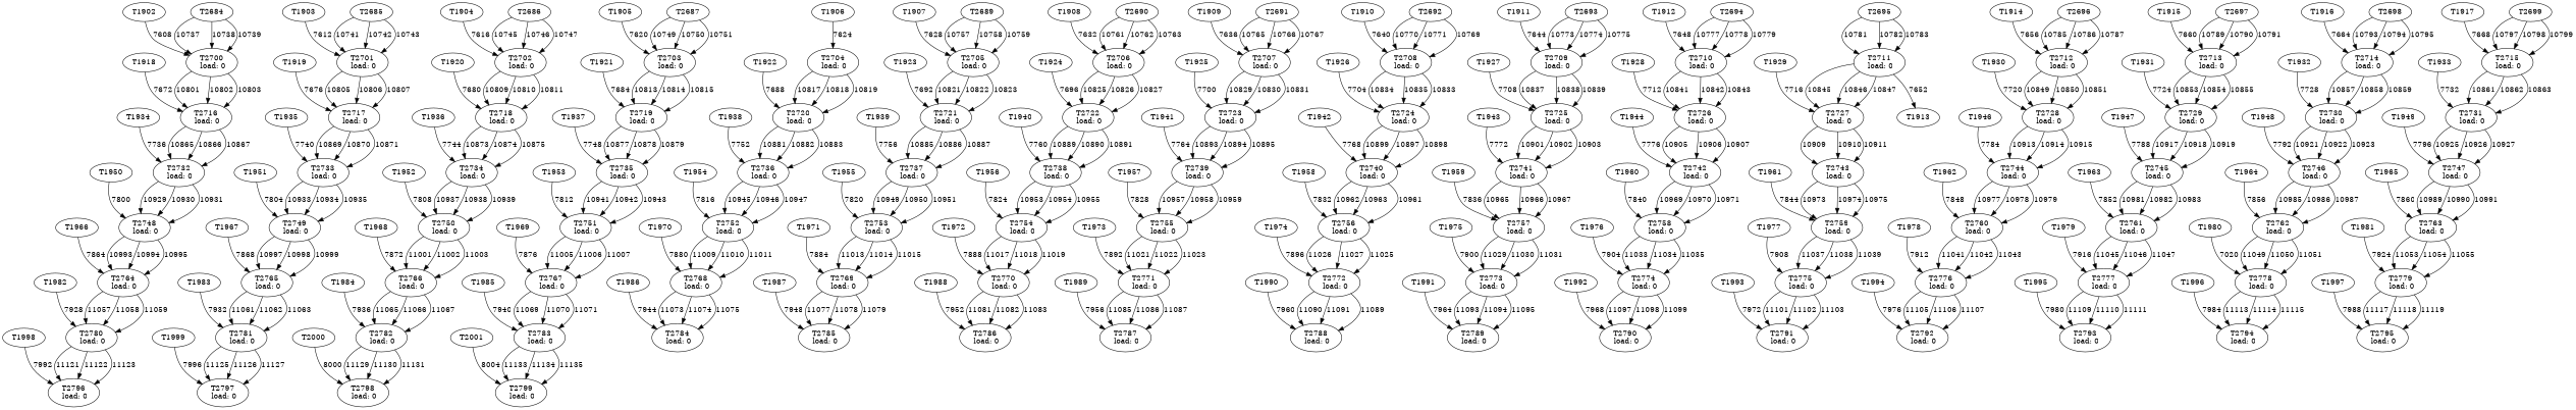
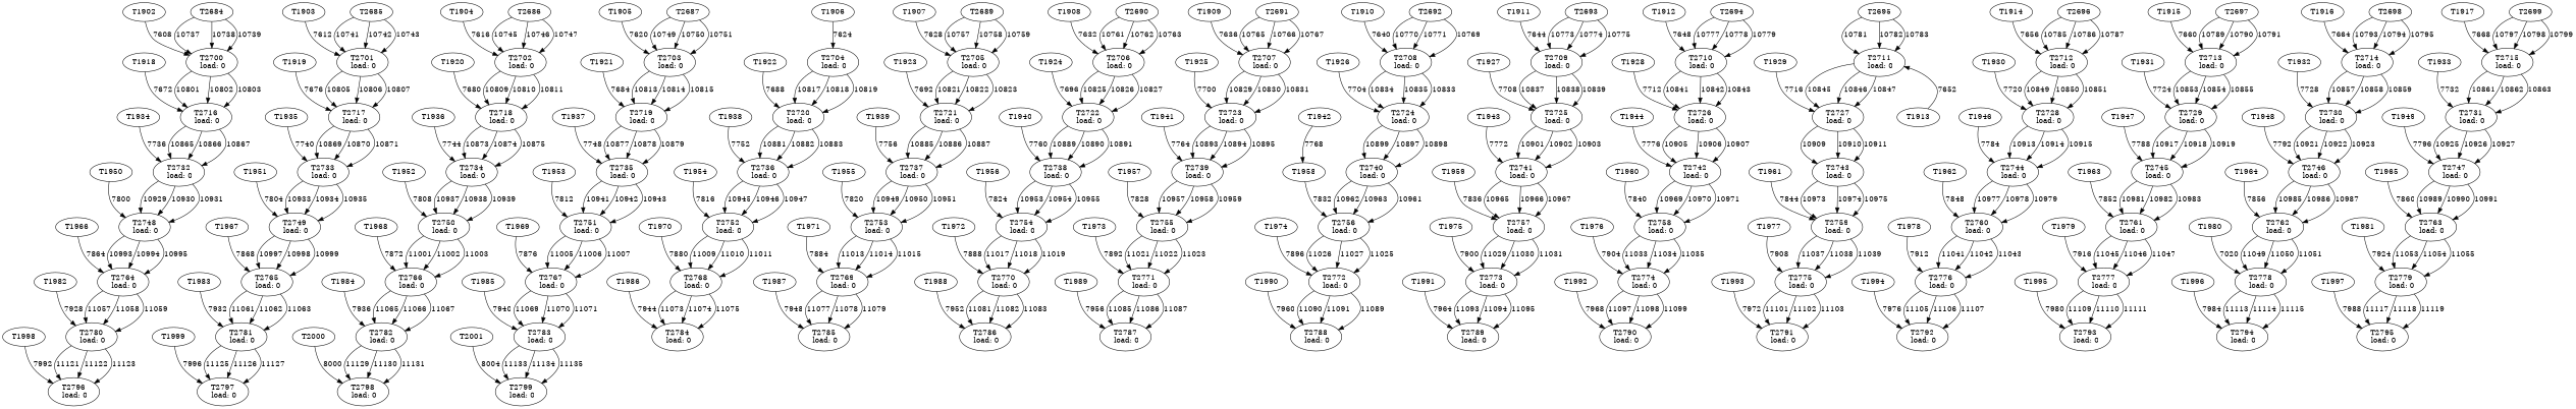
  digraph {
    n1 [label="T2700\n load: 0"]
    n2 [label="T2716\n load: 0"]
    n3 [label="T2732\n load: 0"]
    T1902
    T2684
    n6 [label="T2701\n load: 0"]
    n7 [label="T2717\n load: 0"]
    n8 [label="T2733\n load: 0"]
    T1903
    T2685
    n11 [label="T2702\n load: 0"]
    n12 [label="T2718\n load: 0"]
    n13 [label="T2734\n load: 0"]
    T1904
    T2686
    n16 [label="T2703\n load: 0"]
    n17 [label="T2719\n load: 0"]
    n18 [label="T2735\n load: 0"]
    T1905
    T2687
    n21 [label="T2704\n load: 0"]
    n22 [label="T2720\n load: 0"]
    n23 [label="T2736\n load: 0"]
    T1906
    n25 [label="T2705\n load: 0"]
    n26 [label="T2721\n load: 0"]
    n27 [label="T2737\n load: 0"]
    T1907
    T2689
    n30 [label="T2706\n load: 0"]
    n31 [label="T2722\n load: 0"]
    n32 [label="T2738\n load: 0"]
    T1908
    T2690
    n35 [label="T2707\n load: 0"]
    n36 [label="T2723\n load: 0"]
    n37 [label="T2739\n load: 0"]
    T1909
    T2691
    n40 [label="T2708\n load: 0"]
    n41 [label="T2724\n load: 0"]
    n42 [label="T2740\n load: 0"]
    T1910
    T2692
    n45 [label="T2709\n load: 0"]
    n46 [label="T2725\n load: 0"]
    n47 [label="T2741\n load: 0"]
    T1911
    T2693
    n50 [label="T2710\n load: 0"]
    n51 [label="T2726\n load: 0"]
    n52 [label="T2742\n load: 0"]
    T1912
    T2694
    n55 [label="T2711\n load: 0"]
    n56 [label="T2727\n load: 0"]
    n57 [label="T2743\n load: 0"]
    T1913
    T2695
    n60 [label="T2712\n load: 0"]
    n61 [label="T2728\n load: 0"]
    n62 [label="T2744\n load: 0"]
    T1914
    T2696
    n65 [label="T2713\n load: 0"]
    n66 [label="T2729\n load: 0"]
    n67 [label="T2745\n load: 0"]
    T1915
    T2697
    n70 [label="T2714\n load: 0"]
    n71 [label="T2730\n load: 0"]
    n72 [label="T2746\n load: 0"]
    T1916
    T2698
    n75 [label="T2715\n load: 0"]
    n76 [label="T2731\n load: 0"]
    n77 [label="T2747\n load: 0"]
    T1917
    T2699
    n80 [label="T2748\n load: 0"]
    T1918
    n82 [label="T2749\n load: 0"]
    T1919
    n84 [label="T2750\n load: 0"]
    T1920
    n86 [label="T2751\n load: 0"]
    T1921
    n88 [label="T2752\n load: 0"]
    T1922
    n90 [label="T2753\n load: 0"]
    T1923
    n92 [label="T2754\n load: 0"]
    T1924
    n94 [label="T2755\n load: 0"]
    T1925
    n96 [label="T2756\n load: 0"]
    T1926
    n98 [label="T2757\n load: 0"]
    T1927
    n100 [label="T2758\n load: 0"]
    T1928
    n102 [label="T2759\n load: 0"]
    T1929
    n104 [label="T2760\n load: 0"]
    T1930
    n106 [label="T2761\n load: 0"]
    T1931
    n108 [label="T2762\n load: 0"]
    T1932
    n110 [label="T2763\n load: 0"]
    T1933
    n112 [label="T2764\n load: 0"]
    T1934
    n114 [label="T2765\n load: 0"]
    T1935
    n116 [label="T2766\n load: 0"]
    T1936
    n118 [label="T2767\n load: 0"]
    T1937
    n120 [label="T2768\n load: 0"]
    T1938
    n122 [label="T2769\n load: 0"]
    T1939
    n124 [label="T2770\n load: 0"]
    T1940
    n126 [label="T2771\n load: 0"]
    T1941
    n128 [label="T2772\n load: 0"]
    T1942
    n130 [label="T2773\n load: 0"]
    T1943
    n132 [label="T2774\n load: 0"]
    T1944
    n134 [label="T2775\n load: 0"]
    n135 [label="T2776\n load: 0"]
    T1946
    n137 [label="T2777\n load: 0"]
    T1947
    n139 [label="T2778\n load: 0"]
    T1948
    n141 [label="T2779\n load: 0"]
    T1949
    n143 [label="T2780\n load: 0"]
    T1950
    n145 [label="T2781\n load: 0"]
    T1951
    n147 [label="T2782\n load: 0"]
    T1952
    n149 [label="T2783\n load: 0"]
    T1953
    n151 [label="T2784\n load: 0"]
    T1954
    n153 [label="T2785\n load: 0"]
    T1955
    n155 [label="T2786\n load: 0"]
    T1956
    n157 [label="T2787\n load: 0"]
    T1957
    n159 [label="T2788\n load: 0"]
    T1958
    n161 [label="T2789\n load: 0"]
    T1959
    n163 [label="T2790\n load: 0"]
    T1960
    n165 [label="T2791\n load: 0"]
    T1961
    n167 [label="T2792\n load: 0"]
    T1962
    n169 [label="T2793\n load: 0"]
    T1963
    n171 [label="T2794\n load: 0"]
    T1964
    n173 [label="T2795\n load: 0"]
    T1965
    n175 [label="T2796\n load: 0"]
    T1966
    n177 [label="T2797\n load: 0"]
    T1967
    n179 [label="T2798\n load: 0"]
    T1968
    n181 [label="T2799\n load: 0"]
    T1969
    T1970
    T1971
    T1972
    T1973
    T1974
    T1975
    T1976
    T1977
    T1978
    T1979
    T1980
    T1981
    T1982
    T1983
    T1984
    T1985
    T1986
    T1987
    T1988
    T1989
    T1990
    T1991
    T1992
    T1993
    T1994
    T1995
    T1996
    T1997
    T1998
    T1999
    T2000
    T2001
    n1 -> n2 [label=10801]
    n1 -> n2 [label=10802]
    n1 -> n2 [label=10803]
    n2 -> n3 [label=10865]
    n2 -> n3 [label=10866]
    n2 -> n3 [label=10867]
    n3 -> n80 [label=10929]
    n3 -> n80 [label=10930]
    n3 -> n80 [label=10931]
    T1902 -> n1 [label=7608]
    T2684 -> n1 [label=10737]
    T2684 -> n1 [label=10738]
    T2684 -> n1 [label=10739]
    n6 -> n7 [label=10805]
    n6 -> n7 [label=10806]
    n6 -> n7 [label=10807]
    n7 -> n8 [label=10869]
    n7 -> n8 [label=10870]
    n7 -> n8 [label=10871]
    n8 -> n82 [label=10933]
    n8 -> n82 [label=10934]
    n8 -> n82 [label=10935]
    T1903 -> n6 [label=7612]
    T2685 -> n6 [label=10741]
    T2685 -> n6 [label=10742]
    T2685 -> n6 [label=10743]
    n11 -> n12 [label=10809]
    n11 -> n12 [label=10810]
    n11 -> n12 [label=10811]
    n12 -> n13 [label=10873]
    n12 -> n13 [label=10874]
    n12 -> n13 [label=10875]
    n13 -> n84 [label=10937]
    n13 -> n84 [label=10938]
    n13 -> n84 [label=10939]
    T1904 -> n11 [label=7616]
    T2686 -> n11 [label=10745]
    T2686 -> n11 [label=10746]
    T2686 -> n11 [label=10747]
    n16 -> n17 [label=10813]
    n16 -> n17 [label=10814]
    n16 -> n17 [label=10815]
    n17 -> n18 [label=10877]
    n17 -> n18 [label=10878]
    n17 -> n18 [label=10879]
    n18 -> n86 [label=10941]
    n18 -> n86 [label=10942]
    n18 -> n86 [label=10943]
    T1905 -> n16 [label=7620]
    T2687 -> n16 [label=10749]
    T2687 -> n16 [label=10750]
    T2687 -> n16 [label=10751]
    n21 -> n22 [label=10817]
    n21 -> n22 [label=10818]
    n21 -> n22 [label=10819]
    n22 -> n23 [label=10881]
    n22 -> n23 [label=10882]
    n22 -> n23 [label=10883]
    n23 -> n88 [label=10945]
    n23 -> n88 [label=10946]
    n23 -> n88 [label=10947]
    T1906 -> n21 [label=7624]
    n25 -> n26 [label=10821]
    n25 -> n26 [label=10822]
    n25 -> n26 [label=10823]
    n26 -> n27 [label=10885]
    n26 -> n27 [label=10886]
    n26 -> n27 [label=10887]
    n27 -> n90 [label=10949]
    n27 -> n90 [label=10950]
    n27 -> n90 [label=10951]
    T1907 -> n25 [label=7628]
    T2689 -> n25 [label=10757]
    T2689 -> n25 [label=10758]
    T2689 -> n25 [label=10759]
    n30 -> n31 [label=10825]
    n30 -> n31 [label=10826]
    n30 -> n31 [label=10827]
    n31 -> n32 [label=10889]
    n31 -> n32 [label=10890]
    n31 -> n32 [label=10891]
    n32 -> n92 [label=10953]
    n32 -> n92 [label=10954]
    n32 -> n92 [label=10955]
    T1908 -> n30 [label=7632]
    T2690 -> n30 [label=10761]
    T2690 -> n30 [label=10762]
    T2690 -> n30 [label=10763]
    n35 -> n36 [label=10829]
    n35 -> n36 [label=10830]
    n35 -> n36 [label=10831]
    n36 -> n37 [label=10893]
    n36 -> n37 [label=10894]
    n36 -> n37 [label=10895]
    n37 -> n94 [label=10957]
    n37 -> n94 [label=10958]
    n37 -> n94 [label=10959]
    T1909 -> n35 [label=7636]
    T2691 -> n35 [label=10765]
    T2691 -> n35 [label=10766]
    T2691 -> n35 [label=10767]
    n40 -> n41 [label=10833]
    n40 -> n41 [label=10834]
    n40 -> n41 [label=10835]
    n41 -> n42 [label=10897]
    n41 -> n42 [label=10898]
    n41 -> n42 [label=10899]
    n42 -> n96 [label=10961]
    n42 -> n96 [label=10962]
    n42 -> n96 [label=10963]
    T1910 -> n40 [label=7640]
    T2692 -> n40 [label=10769]
    T2692 -> n40 [label=10770]
    T2692 -> n40 [label=10771]
    n45 -> n46 [label=10837]
    n45 -> n46 [label=10838]
    n45 -> n46 [label=10839]
    n46 -> n47 [label=10901]
    n46 -> n47 [label=10902]
    n46 -> n47 [label=10903]
    n47 -> n98 [label=10965]
    n47 -> n98 [label=10966]
    n47 -> n98 [label=10967]
    T1911 -> n45 [label=7644]
    T2693 -> n45 [label=10773]
    T2693 -> n45 [label=10774]
    T2693 -> n45 [label=10775]
    n50 -> n51 [label=10841]
    n50 -> n51 [label=10842]
    n50 -> n51 [label=10843]
    n51 -> n52 [label=10905]
    n51 -> n52 [label=10906]
    n51 -> n52 [label=10907]
    n52 -> n100 [label=10969]
    n52 -> n100 [label=10970]
    n52 -> n100 [label=10971]
    T1912 -> n50 [label=7648]
    T2694 -> n50 [label=10777]
    T2694 -> n50 [label=10778]
    T2694 -> n50 [label=10779]
    n55 -> n56 [label=10845]
    n55 -> n56 [label=10846]
    n55 -> n56 [label=10847]
    n56 -> n57 [label=10909]
    n56 -> n57 [label=10910]
    n56 -> n57 [label=10911]
    n57 -> n102 [label=10973]
    n57 -> n102 [label=10974]
    n57 -> n102 [label=10975]
-   n55 -> T1913 [label=7652]
+   T1913 -> n55 [label=7652]
    T2695 -> n55 [label=10781]
    T2695 -> n55 [label=10782]
    T2695 -> n55 [label=10783]
    n60 -> n61 [label=10849]
    n60 -> n61 [label=10850]
    n60 -> n61 [label=10851]
    n61 -> n62 [label=10913]
    n61 -> n62 [label=10914]
    n61 -> n62 [label=10915]
    n62 -> n104 [label=10977]
    n62 -> n104 [label=10978]
    n62 -> n104 [label=10979]
    T1914 -> n60 [label=7656]
    T2696 -> n60 [label=10785]
    T2696 -> n60 [label=10786]
    T2696 -> n60 [label=10787]
    n65 -> n66 [label=10853]
    n65 -> n66 [label=10854]
    n65 -> n66 [label=10855]
    n66 -> n67 [label=10917]
    n66 -> n67 [label=10918]
    n66 -> n67 [label=10919]
    n67 -> n106 [label=10981]
    n67 -> n106 [label=10982]
    n67 -> n106 [label=10983]
    T1915 -> n65 [label=7660]
    T2697 -> n65 [label=10789]
    T2697 -> n65 [label=10790]
    T2697 -> n65 [label=10791]
    n70 -> n71 [label=10857]
    n70 -> n71 [label=10858]
    n70 -> n71 [label=10859]
    n71 -> n72 [label=10921]
    n71 -> n72 [label=10922]
    n71 -> n72 [label=10923]
    n72 -> n108 [label=10985]
    n72 -> n108 [label=10986]
    n72 -> n108 [label=10987]
    T1916 -> n70 [label=7664]
    T2698 -> n70 [label=10793]
    T2698 -> n70 [label=10794]
    T2698 -> n70 [label=10795]
    n75 -> n76 [label=10861]
    n75 -> n76 [label=10862]
    n75 -> n76 [label=10863]
    n76 -> n77 [label=10925]
    n76 -> n77 [label=10926]
    n76 -> n77 [label=10927]
    n77 -> n110 [label=10989]
    n77 -> n110 [label=10990]
    n77 -> n110 [label=10991]
    T1917 -> n75 [label=7668]
    T2699 -> n75 [label=10797]
    T2699 -> n75 [label=10798]
    T2699 -> n75 [label=10799]
    n80 -> n112 [label=10993]
    n80 -> n112 [label=10994]
    n80 -> n112 [label=10995]
    T1918 -> n2 [label=7672]
    n82 -> n114 [label=10997]
    n82 -> n114 [label=10998]
    n82 -> n114 [label=10999]
    T1919 -> n7 [label=7676]
    n84 -> n116 [label=11001]
    n84 -> n116 [label=11002]
    n84 -> n116 [label=11003]
    T1920 -> n12 [label=7680]
    n86 -> n118 [label=11005]
    n86 -> n118 [label=11006]
    n86 -> n118 [label=11007]
    T1921 -> n17 [label=7684]
    n88 -> n120 [label=11009]
    n88 -> n120 [label=11010]
    n88 -> n120 [label=11011]
    T1922 -> n22 [label=7688]
    n90 -> n122 [label=11013]
    n90 -> n122 [label=11014]
    n90 -> n122 [label=11015]
    T1923 -> n26 [label=7692]
    n92 -> n124 [label=11017]
    n92 -> n124 [label=11018]
    n92 -> n124 [label=11019]
    T1924 -> n31 [label=7696]
    n94 -> n126 [label=11021]
    n94 -> n126 [label=11022]
    n94 -> n126 [label=11023]
    T1925 -> n36 [label=7700]
    n96 -> n128 [label=11025]
    n96 -> n128 [label=11026]
    n96 -> n128 [label=11027]
    T1926 -> n41 [label=7704]
    n98 -> n130 [label=11029]
    n98 -> n130 [label=11030]
    n98 -> n130 [label=11031]
    T1927 -> n46 [label=7708]
    n100 -> n132 [label=11033]
    n100 -> n132 [label=11034]
    n100 -> n132 [label=11035]
    T1928 -> n51 [label=7712]
    n102 -> n134 [label=11037]
    n102 -> n134 [label=11038]
    n102 -> n134 [label=11039]
    T1929 -> n56 [label=7716]
    n104 -> n135 [label=11041]
    n104 -> n135 [label=11042]
    n104 -> n135 [label=11043]
    T1930 -> n61 [label=7720]
    n106 -> n137 [label=11045]
    n106 -> n137 [label=11046]
    n106 -> n137 [label=11047]
    T1931 -> n66 [label=7724]
    n108 -> n139 [label=11049]
    n108 -> n139 [label=11050]
    n108 -> n139 [label=11051]
    T1932 -> n71 [label=7728]
    n110 -> n141 [label=11053]
    n110 -> n141 [label=11054]
    n110 -> n141 [label=11055]
    T1933 -> n76 [label=7732]
    n112 -> n143 [label=11057]
    n112 -> n143 [label=11058]
    n112 -> n143 [label=11059]
    T1934 -> n3 [label=7736]
    n114 -> n145 [label=11061]
    n114 -> n145 [label=11062]
    n114 -> n145 [label=11063]
    T1935 -> n8 [label=7740]
    n116 -> n147 [label=11065]
    n116 -> n147 [label=11066]
    n116 -> n147 [label=11067]
    T1936 -> n13 [label=7744]
    n118 -> n149 [label=11069]
    n118 -> n149 [label=11070]
    n118 -> n149 [label=11071]
    T1937 -> n18 [label=7748]
    n120 -> n151 [label=11073]
    n120 -> n151 [label=11074]
    n120 -> n151 [label=11075]
    T1938 -> n23 [label=7752]
    n122 -> n153 [label=11077]
    n122 -> n153 [label=11078]
    n122 -> n153 [label=11079]
    T1939 -> n27 [label=7756]
    n124 -> n155 [label=11081]
    n124 -> n155 [label=11082]
    n124 -> n155 [label=11083]
    T1940 -> n32 [label=7760]
    n126 -> n157 [label=11085]
    n126 -> n157 [label=11086]
    n126 -> n157 [label=11087]
    T1941 -> n37 [label=7764]
    n128 -> n159 [label=11089]
    n128 -> n159 [label=11090]
    n128 -> n159 [label=11091]
-   T1942 -> n42 [label=7768]
+   T1942 -> T1958 [label=7768]
    n130 -> n161 [label=11093]
    n130 -> n161 [label=11094]
    n130 -> n161 [label=11095]
    T1943 -> n47 [label=7772]
    n132 -> n163 [label=11097]
    n132 -> n163 [label=11098]
    n132 -> n163 [label=11099]
    T1944 -> n52 [label=7776]
    n134 -> n165 [label=11101]
    n134 -> n165 [label=11102]
    n134 -> n165 [label=11103]
    n135 -> n167 [label=11105]
    n135 -> n167 [label=11106]
    n135 -> n167 [label=11107]
    T1946 -> n62 [label=7784]
    n137 -> n169 [label=11109]
    n137 -> n169 [label=11110]
    n137 -> n169 [label=11111]
    T1947 -> n67 [label=7788]
    n139 -> n171 [label=11113]
    n139 -> n171 [label=11114]
    n139 -> n171 [label=11115]
    T1948 -> n72 [label=7792]
    n141 -> n173 [label=11117]
    n141 -> n173 [label=11118]
    n141 -> n173 [label=11119]
    T1949 -> n77 [label=7796]
    n143 -> n175 [label=11121]
    n143 -> n175 [label=11122]
    n143 -> n175 [label=11123]
    T1950 -> n80 [label=7800]
    n145 -> n177 [label=11125]
    n145 -> n177 [label=11126]
    n145 -> n177 [label=11127]
    T1951 -> n82 [label=7804]
    n147 -> n179 [label=11129]
    n147 -> n179 [label=11130]
    n147 -> n179 [label=11131]
    T1952 -> n84 [label=7808]
    n149 -> n181 [label=11133]
    n149 -> n181 [label=11134]
    n149 -> n181 [label=11135]
    T1953 -> n86 [label=7812]
    T1954 -> n88 [label=7816]
    T1955 -> n90 [label=7820]
    T1956 -> n92 [label=7824]
    T1957 -> n94 [label=7828]
    T1958 -> n96 [label=7832]
    T1959 -> n98 [label=7836]
    T1960 -> n100 [label=7840]
    T1961 -> n102 [label=7844]
    T1962 -> n104 [label=7848]
    T1963 -> n106 [label=7852]
    T1964 -> n108 [label=7856]
    T1965 -> n110 [label=7860]
    T1966 -> n112 [label=7864]
    T1967 -> n114 [label=7868]
    T1968 -> n116 [label=7872]
    T1969 -> n118 [label=7876]
    T1970 -> n120 [label=7880]
    T1971 -> n122 [label=7884]
    T1972 -> n124 [label=7888]
    T1973 -> n126 [label=7892]
    T1974 -> n128 [label=7896]
    T1975 -> n130 [label=7900]
    T1976 -> n132 [label=7904]
    T1977 -> n134 [label=7908]
    T1978 -> n135 [label=7912]
    T1979 -> n137 [label=7916]
    T1980 -> n139 [label=7020]
    T1981 -> n141 [label=7924]
    T1982 -> n143 [label=7928]
    T1983 -> n145 [label=7932]
    T1984 -> n147 [label=7936]
    T1985 -> n149 [label=7940]
    T1986 -> n151 [label=7944]
    T1987 -> n153 [label=7948]
    T1988 -> n155 [label=7952]
    T1989 -> n157 [label=7956]
    T1990 -> n159 [label=7960]
    T1991 -> n161 [label=7964]
    T1992 -> n163 [label=7968]
    T1993 -> n165 [label=7972]
    T1994 -> n167 [label=7976]
    T1995 -> n169 [label=7980]
    T1996 -> n171 [label=7984]
    T1997 -> n173 [label=7988]
    T1998 -> n175 [label=7992]
    T1999 -> n177 [label=7996]
    T2000 -> n179 [label=8000]
    T2001 -> n181 [label=8004]
  }
